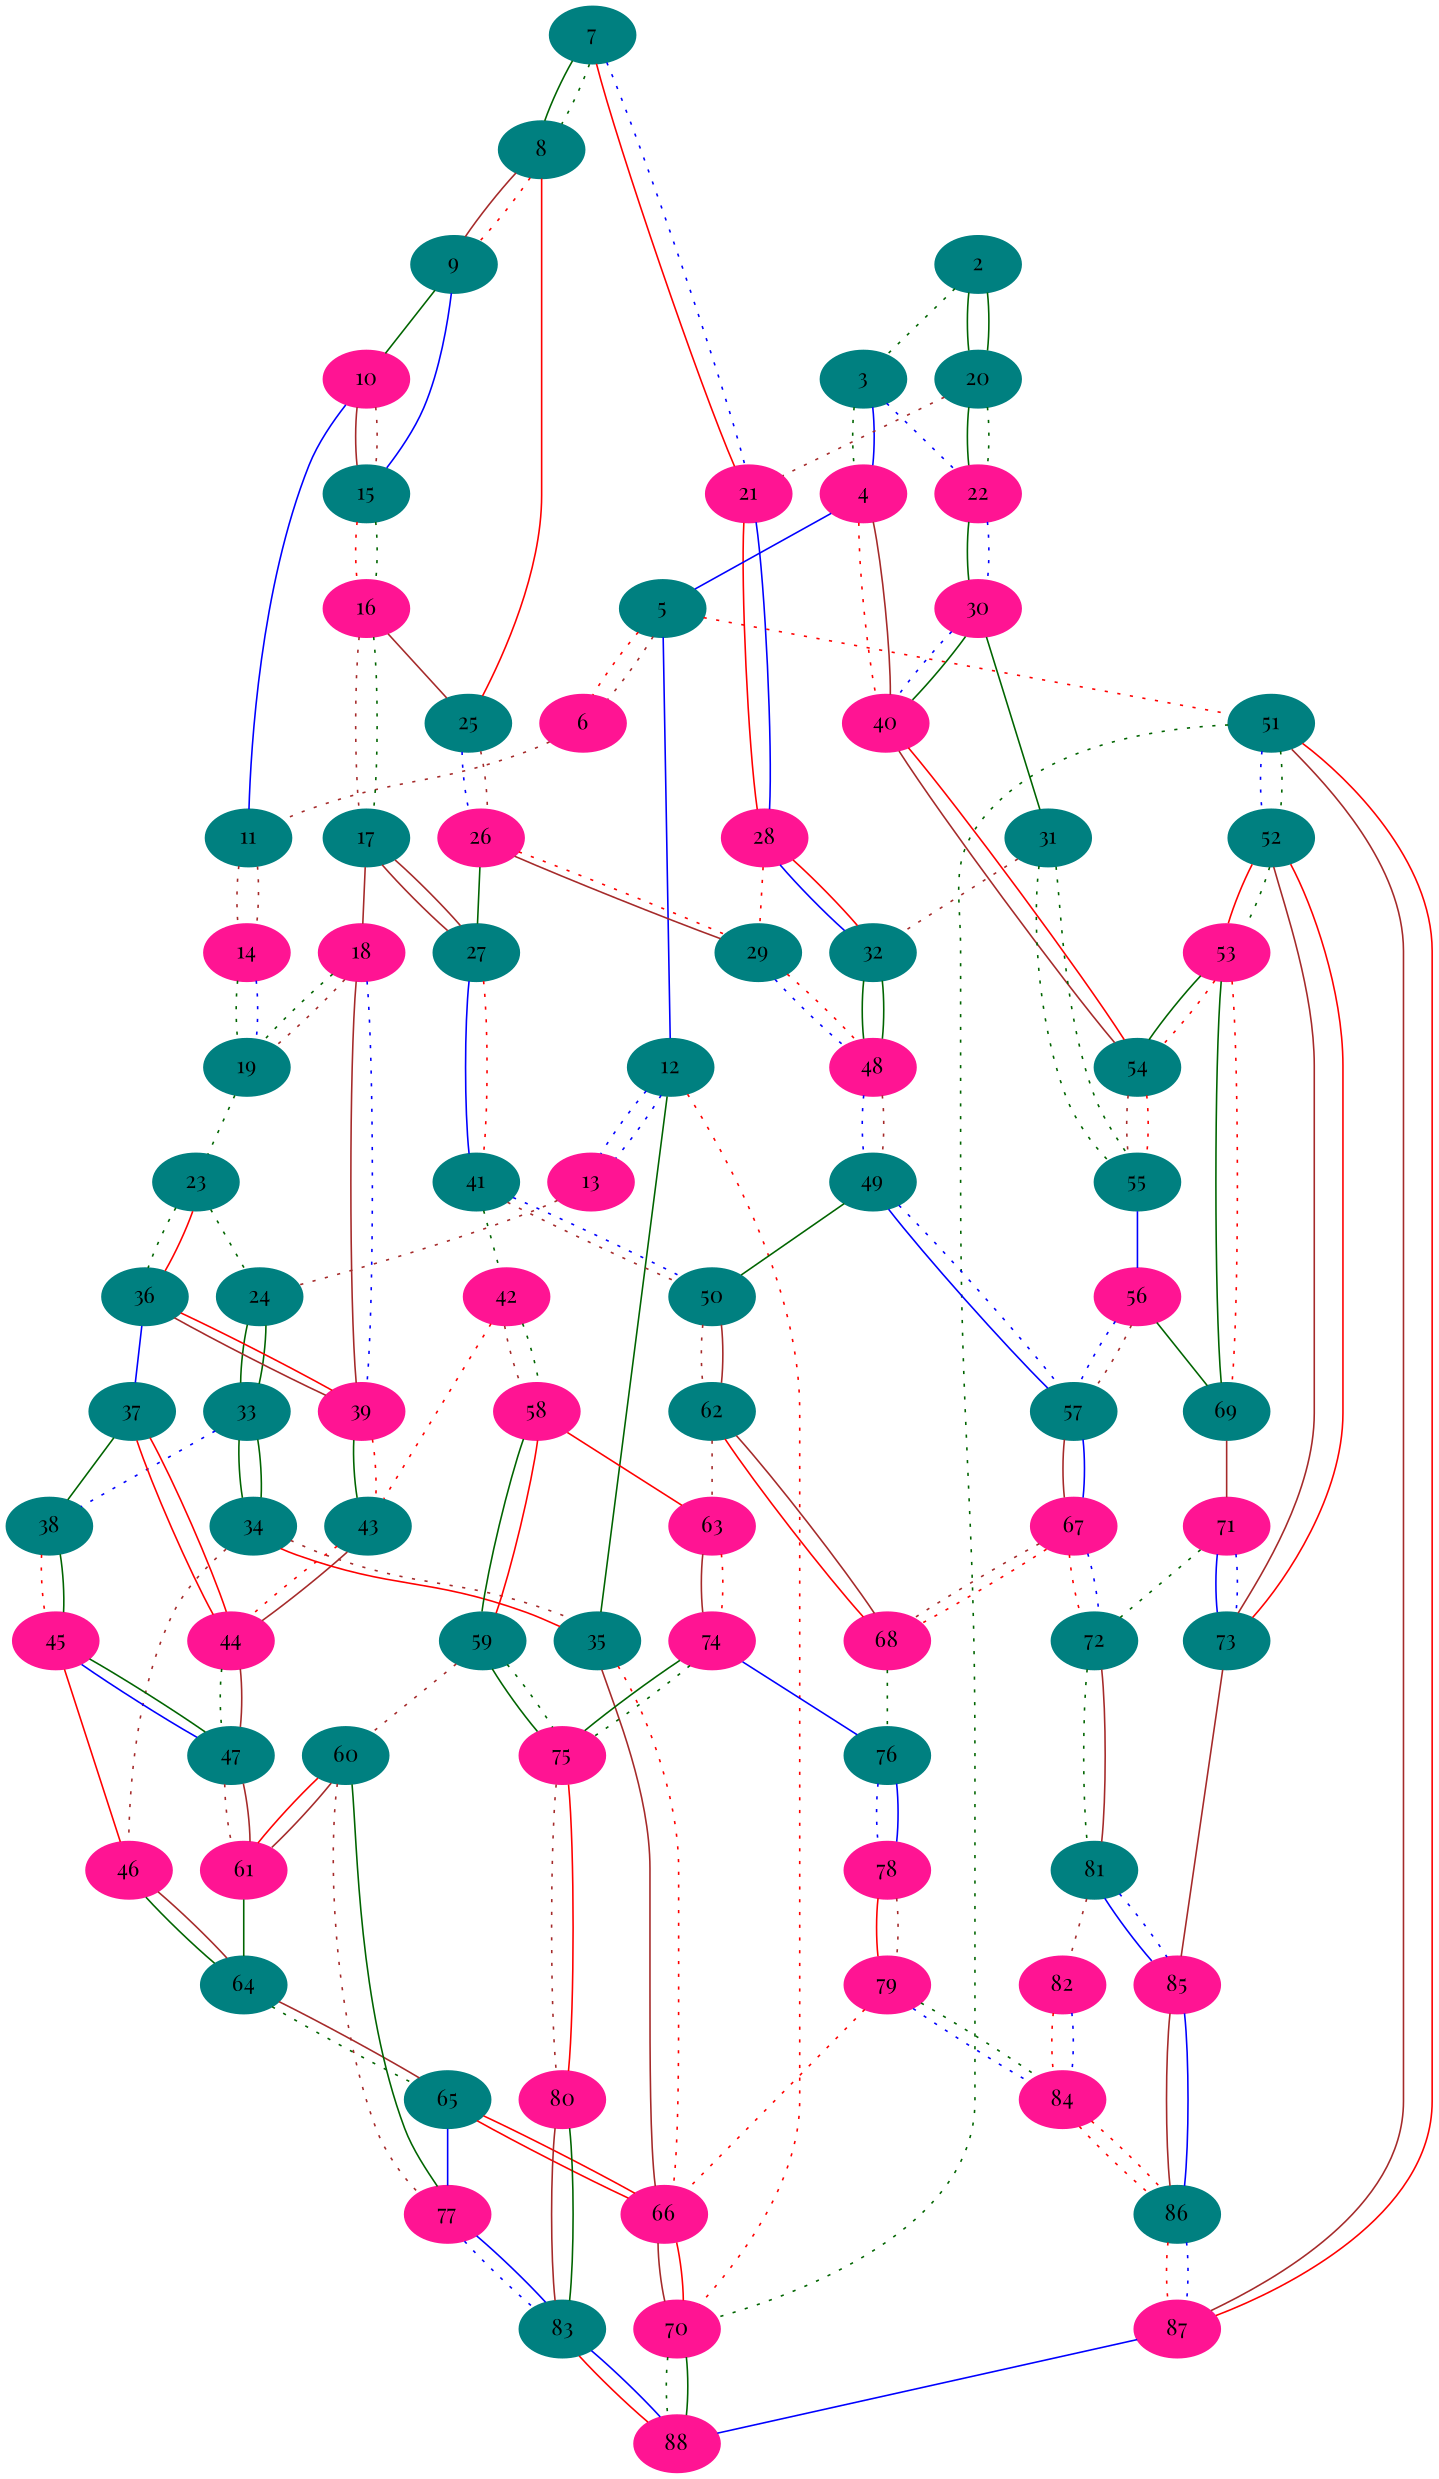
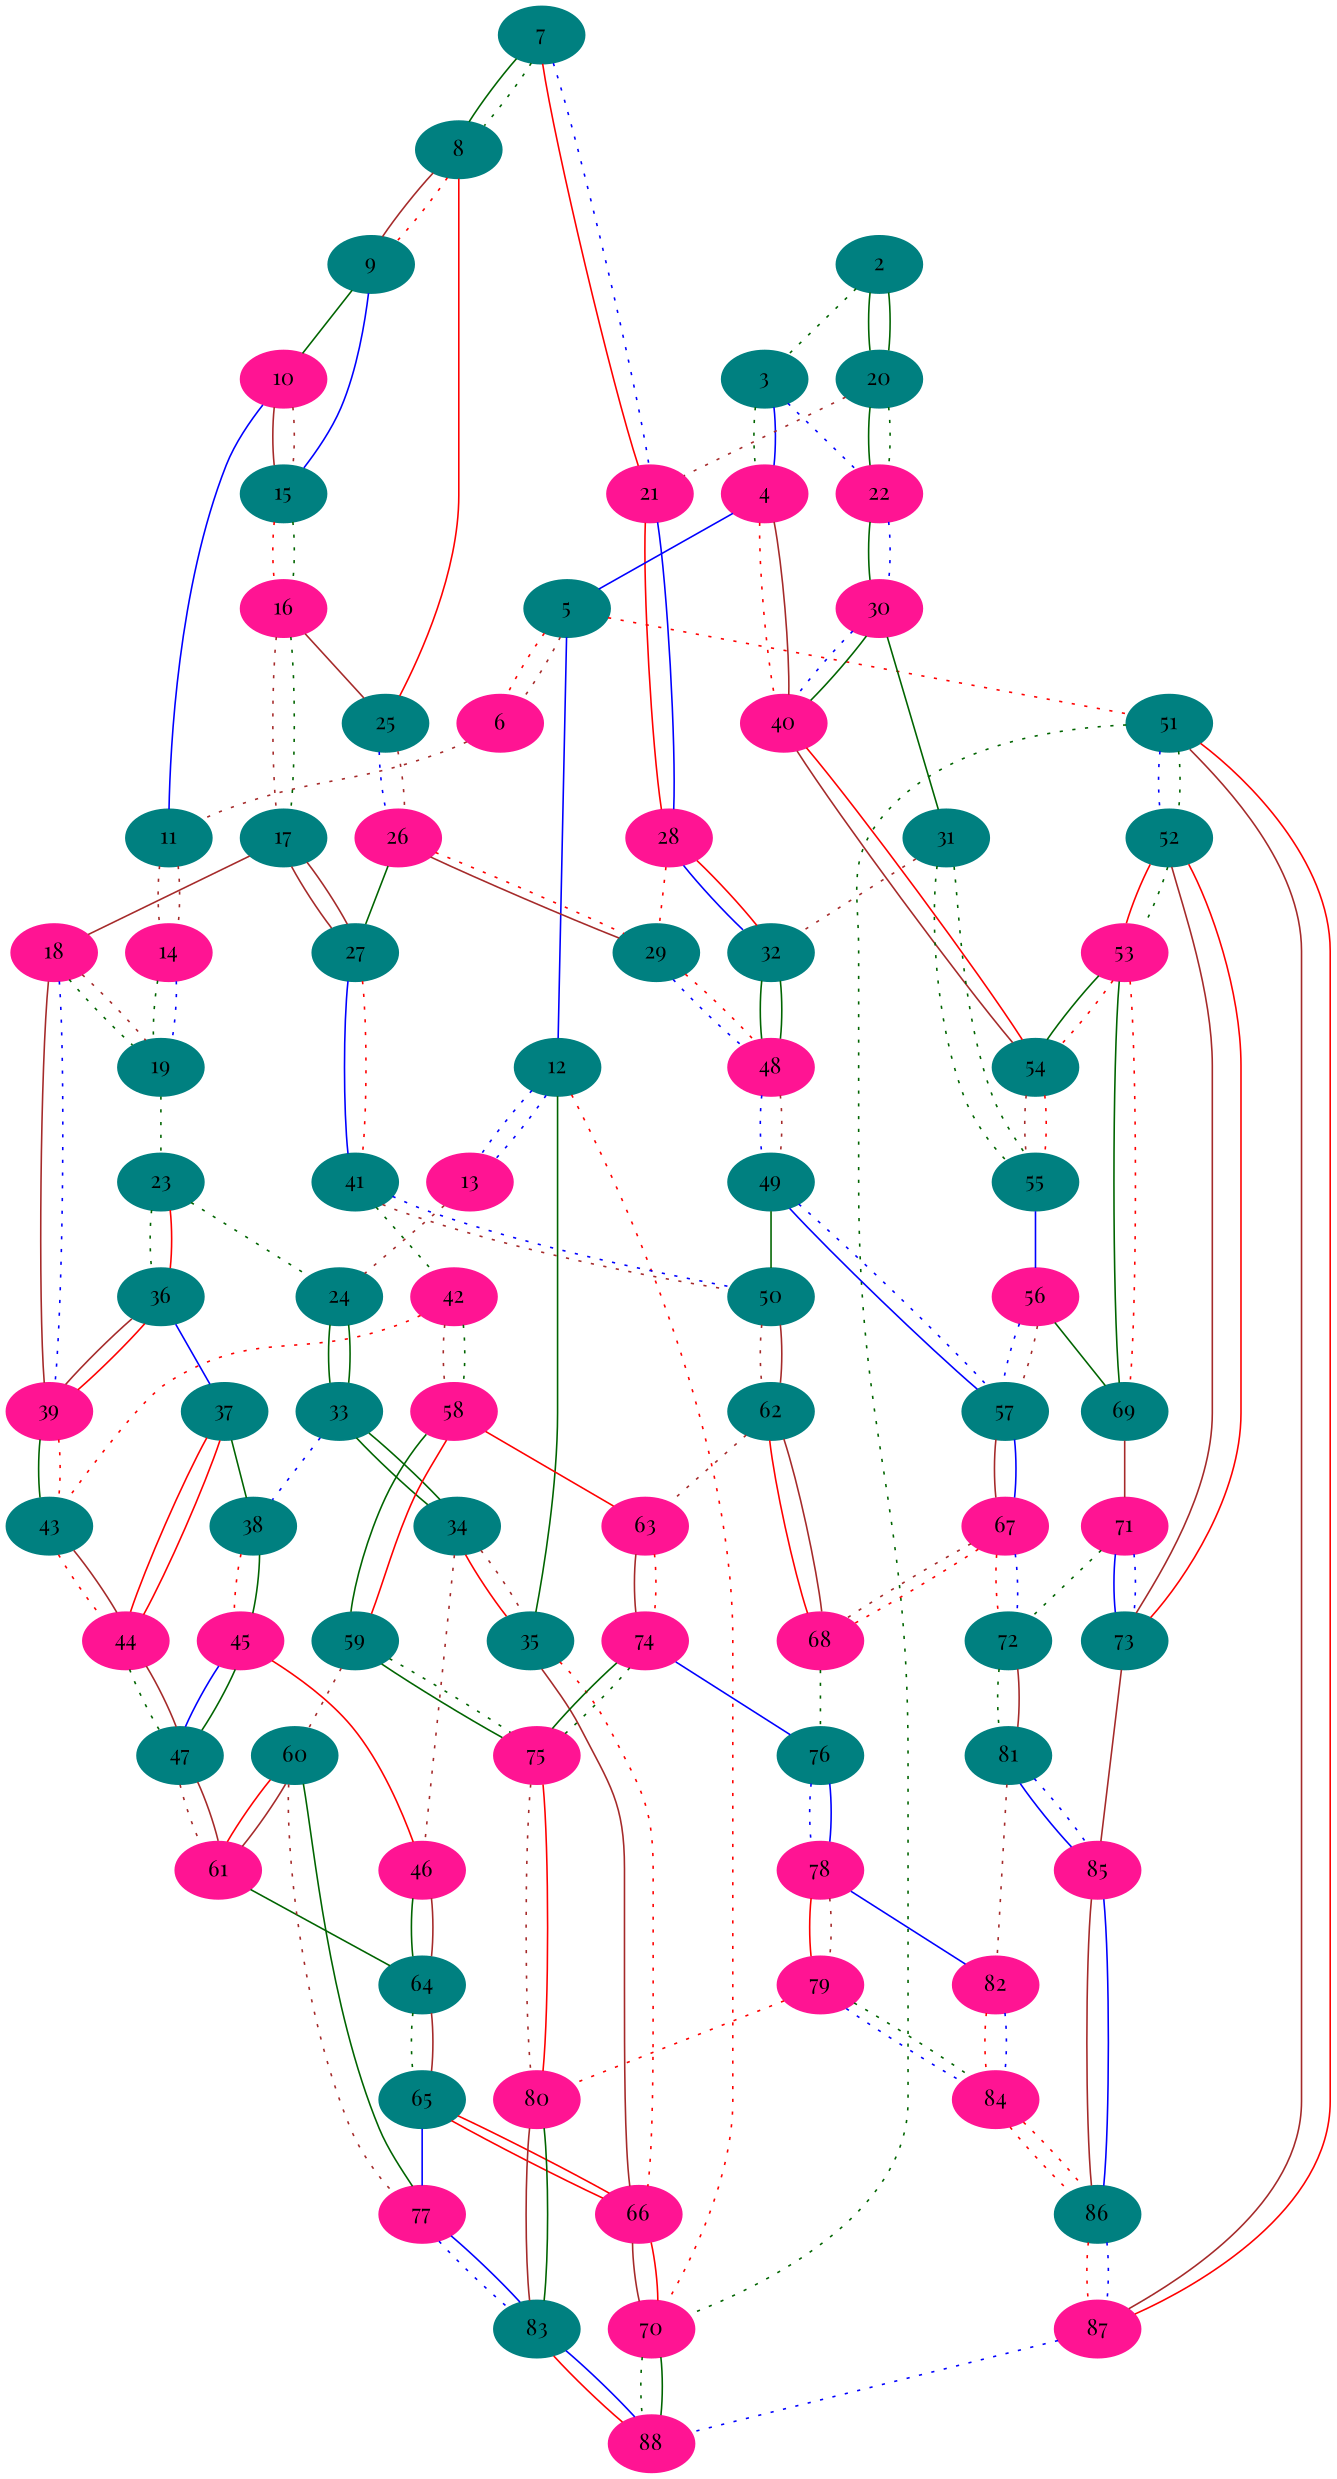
  graph {
    fontname="Playfair Display"
    node [color=teal fontname="Playfair Display" style=filled]
    edge [color=darkgreen fontname="Playfair Display" style=solid]
    2
    3
    20
    7
    8
    21 [color=deeppink]
    4 [color=deeppink]
    22 [color=deeppink]
    5
    40 [color=deeppink]
    30 [color=deeppink]
    6 [color=deeppink]
    12
    51
    54
    11
    13 [color=deeppink]
    35
    70 [color=deeppink]
    52
    87 [color=deeppink]
    14 [color=deeppink]
    9
    25
    28 [color=deeppink]
    10 [color=deeppink]
    15
    26 [color=deeppink]
    16 [color=deeppink]
    19
    24
    66 [color=deeppink]
    88 [color=deeppink]
    33
    23
    17
    18 [color=deeppink]
    27
    39 [color=deeppink]
    41
    43
    36
    29
    32
    31
    37
    34
    38
    48 [color=deeppink]
    42 [color=deeppink]
    50
    49
    55
    56 [color=deeppink]
    46 [color=deeppink]
    45 [color=deeppink]
    64
    44 [color=deeppink]
    47
    58 [color=deeppink]
    62
    59
    63 [color=deeppink]
    61 [color=deeppink]
    65
    57
    67 [color=deeppink]
    68 [color=deeppink]
    53 [color=deeppink]
    73
    69
    85 [color=deeppink]
    71 [color=deeppink]
    72
    60
    75 [color=deeppink]
    74 [color=deeppink]
    77 [color=deeppink]
    80 [color=deeppink]
    83
    76
    81
    78 [color=deeppink]
    82 [color=deeppink]
    86
    79 [color=deeppink]
    84 [color=deeppink]
    2 -- 3 [style=dotted]
    2 -- 20
    2 -- 20
    3 -- 4 [style=dotted]
    3 -- 4 [color=blue]
    3 -- 22 [color=blue style=dotted]
    20 -- 21 [color=brown style=dotted]
    20 -- 22
    20 -- 22 [style=dotted]
    7 -- 8
    7 -- 8 [style=dotted]
    7 -- 21 [color=red]
    7 -- 21 [color=blue style=dotted]
    8 -- 9 [color=brown]
    8 -- 9 [color=red style=dotted]
    8 -- 25 [color=red]
    21 -- 28 [color=red]
    21 -- 28 [color=blue]
    4 -- 5 [color=blue]
    4 -- 40 [color=red style=dotted]
    4 -- 40 [color=brown]
    22 -- 30
    22 -- 30 [color=blue style=dotted]
    5 -- 6 [color=red style=dotted]
    5 -- 6 [color=brown style=dotted]
    5 -- 12 [color=blue]
    5 -- 51 [color=red style=dotted]
    40 -- 54 [color=brown]
    40 -- 54 [color=red]
    30 -- 40 [color=blue style=dotted]
    30 -- 40
    30 -- 31
    6 -- 11 [color=brown style=dotted]
    12 -- 13 [color=blue style=dotted]
    12 -- 13 [color=blue style=dotted]
    12 -- 35
    12 -- 70 [color=red style=dotted]
    51 -- 70 [style=dotted]
    51 -- 52 [color=blue style=dotted]
    51 -- 52 [style=dotted]
    51 -- 87 [color=brown]
    51 -- 87 [color=red]
    54 -- 55 [color=brown style=dotted]
    54 -- 55 [color=red style=dotted]
    11 -- 14 [color=brown style=dotted]
    11 -- 14 [color=brown style=dotted]
    13 -- 24 [color=brown style=dotted]
    35 -- 66 [color=brown]
    35 -- 66 [color=red style=dotted]
    70 -- 88 [style=dotted]
    70 -- 88
    52 -- 53 [color=red]
    52 -- 53 [style=dotted]
    52 -- 73 [color=brown]
    52 -- 73 [color=red]
-   87 -- 88 [color=blue]
+   87 -- 88 [color=blue style=dotted]
    14 -- 19 [style=dotted]
    14 -- 19 [color=blue style=dotted]
    9 -- 10
    9 -- 15 [color=blue]
    25 -- 26 [color=blue style=dotted]
    25 -- 26 [color=brown style=dotted]
    28 -- 29 [color=red style=dotted]
    28 -- 32 [color=blue]
    28 -- 32 [color=red]
    10 -- 11 [color=blue]
    10 -- 15 [color=brown]
    10 -- 15 [color=brown style=dotted]
    15 -- 16 [color=red style=dotted]
    15 -- 16 [style=dotted]
    26 -- 27
    26 -- 29 [color=brown]
    26 -- 29 [color=red style=dotted]
    16 -- 25 [color=brown]
    16 -- 17 [color=brown style=dotted]
    16 -- 17 [style=dotted]
    19 -- 23 [style=dotted]
    24 -- 33
    24 -- 33
    66 -- 70 [color=brown]
    66 -- 70 [color=red]
    33 -- 34
    33 -- 34
    33 -- 38 [color=blue style=dotted]
    23 -- 24 [style=dotted]
    23 -- 36 [style=dotted]
    23 -- 36 [color=red]
    17 -- 18 [color=brown]
    17 -- 27 [color=brown]
    17 -- 27 [color=brown]
    18 -- 19 [style=dotted]
    18 -- 19 [color=brown style=dotted]
    18 -- 39 [color=brown]
    18 -- 39 [color=blue style=dotted]
    27 -- 41 [color=blue]
    27 -- 41 [color=red style=dotted]
    39 -- 43
    39 -- 43 [color=red style=dotted]
    41 -- 42 [style=dotted]
    41 -- 50 [color=brown style=dotted]
    41 -- 50 [color=blue style=dotted]
    43 -- 44 [color=red style=dotted]
    43 -- 44 [color=brown]
    36 -- 39 [color=brown]
    36 -- 39 [color=red]
    36 -- 37 [color=blue]
    29 -- 48 [color=blue style=dotted]
    29 -- 48 [color=red style=dotted]
    32 -- 48
    32 -- 48
    31 -- 32 [color=brown style=dotted]
    31 -- 55 [style=dotted]
    31 -- 55 [style=dotted]
    37 -- 38
    37 -- 44 [color=red]
    37 -- 44 [color=red]
    34 -- 35 [color=red]
    34 -- 35 [color=brown style=dotted]
    34 -- 46 [color=brown style=dotted]
    38 -- 45 [color=red style=dotted]
    38 -- 45
    48 -- 49 [color=blue style=dotted]
    48 -- 49 [color=brown style=dotted]
    42 -- 43 [color=red style=dotted]
    42 -- 58 [color=brown style=dotted]
    42 -- 58 [style=dotted]
    50 -- 62 [color=brown style=dotted]
    50 -- 62 [color=brown]
    49 -- 50
    49 -- 57 [color=blue]
    49 -- 57 [color=blue style=dotted]
    55 -- 56 [color=blue]
    56 -- 57 [color=blue style=dotted]
    56 -- 57 [color=brown style=dotted]
    56 -- 69
    46 -- 64
    46 -- 64 [color=brown]
    45 -- 46 [color=red]
    45 -- 47 [color=blue]
    45 -- 47
    64 -- 65 [style=dotted]
    64 -- 65 [color=brown]
    44 -- 47 [style=dotted]
    44 -- 47 [color=brown]
    47 -- 61 [color=brown style=dotted]
    47 -- 61 [color=brown]
    58 -- 59
    58 -- 59 [color=red]
    58 -- 63 [color=red]
    62 -- 63 [color=brown style=dotted]
    62 -- 68 [color=red]
    62 -- 68 [color=brown]
    59 -- 60 [color=brown style=dotted]
    59 -- 75
    59 -- 75 [style=dotted]
    63 -- 74 [color=brown]
    63 -- 74 [color=red style=dotted]
    61 -- 64
    65 -- 66 [color=red]
    65 -- 66 [color=red]
    65 -- 77 [color=blue]
    57 -- 67 [color=brown]
    57 -- 67 [color=blue]
    67 -- 68 [color=brown style=dotted]
    67 -- 68 [color=red style=dotted]
    67 -- 72 [color=red style=dotted]
    67 -- 72 [color=blue style=dotted]
    68 -- 76 [style=dotted]
    53 -- 54
    53 -- 54 [color=red style=dotted]
    53 -- 69
    53 -- 69 [color=red style=dotted]
    73 -- 85 [color=brown]
    69 -- 71 [color=brown]
    85 -- 86 [color=brown]
    85 -- 86 [color=blue]
    71 -- 73 [color=blue]
    71 -- 73 [color=blue style=dotted]
    71 -- 72 [style=dotted]
    72 -- 81 [style=dotted]
    72 -- 81 [color=brown]
    60 -- 61 [color=red]
    60 -- 61 [color=brown]
    60 -- 77 [color=brown style=dotted]
    60 -- 77
    75 -- 80 [color=brown style=dotted]
    75 -- 80 [color=red]
    74 -- 75
    74 -- 75 [style=dotted]
    74 -- 76 [color=blue]
    77 -- 83 [color=blue style=dotted]
    77 -- 83 [color=blue]
    80 -- 83 [color=brown]
    80 -- 83
    83 -- 88 [color=red]
    83 -- 88 [color=blue]
    76 -- 78 [color=blue style=dotted]
    76 -- 78 [color=blue]
    81 -- 85 [color=blue]
    81 -- 85 [color=blue style=dotted]
    81 -- 82 [color=brown style=dotted]
+   78 -- 82 [color=blue]
    78 -- 79 [color=red]
    78 -- 79 [color=brown style=dotted]
    82 -- 84 [color=red style=dotted]
    82 -- 84 [color=blue style=dotted]
    86 -- 87 [color=red style=dotted]
    86 -- 87 [color=blue style=dotted]
-   79 -- 66 [color=red style=dotted]
+   79 -- 80 [color=red style=dotted]
    79 -- 84 [color=blue style=dotted]
    79 -- 84 [style=dotted]
    84 -- 86 [color=red style=dotted]
    84 -- 86 [color=red style=dotted]
  }
